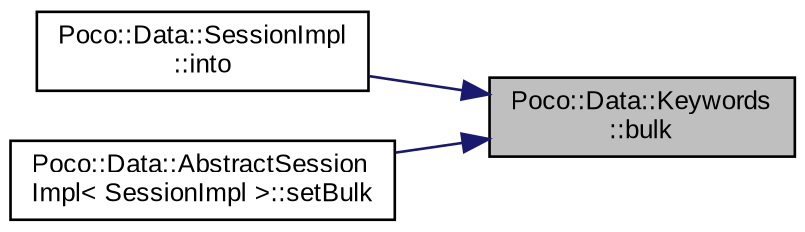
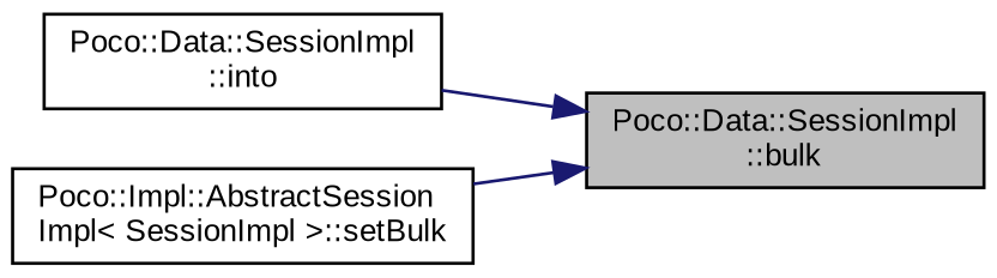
  digraph {
    fontname="Liberation Sans"
    rankdir=RL
    node [color=black fillcolor=white fontname="Liberation Sans" fontsize=10 shape=record style=filled]
    edge [color=midnightblue dir=back fontname="Liberation Sans" fontsize=10 labelfontname=Helvetica labelfontsize=10 style=solid]
-   n1 [fillcolor=grey75 fontcolor=black height=0.2 label="Poco::Data::Keywords\l::bulk" width=0.4]
+   n1 [fillcolor=grey75 fontcolor=black height=0.2 label="Poco::Data::SessionImpl\l::bulk" width=0.4]
    n2 [height=0.2 label="Poco::Data::SessionImpl\l::into" width=0.4]
-   n3 [height=0.2 label="Poco::Data::AbstractSession\lImpl\< SessionImpl \>::setBulk" width=0.4]
+   n3 [height=0.2 label="Poco::Impl::AbstractSession\lImpl\< SessionImpl \>::setBulk" width=0.4]
    n1 -> n2
    n1 -> n3
  }
